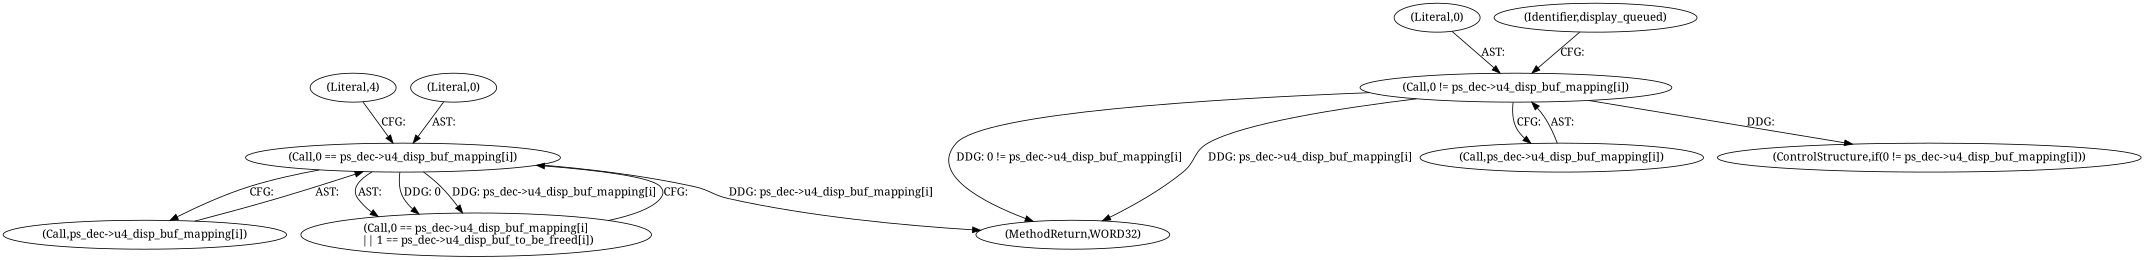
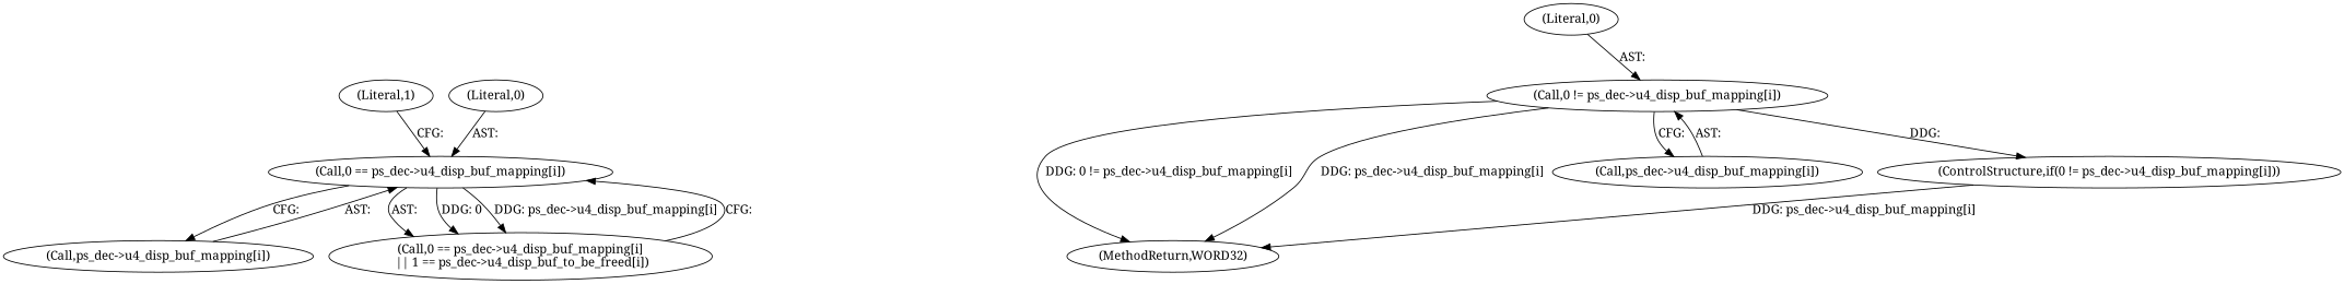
  digraph {
    fontname="Noto Serif"
    node [fontname="Noto Serif"]
    edge [fontname="Noto Serif"]
    n1 [label="(Call,0 != ps_dec->u4_disp_buf_mapping[i])"]
    n2 [label="(MethodReturn,WORD32)"]
    n3 [label="(Call,ps_dec->u4_disp_buf_mapping[i])"]
    n4 [label="(ControlStructure,if(0 != ps_dec->u4_disp_buf_mapping[i]))"]
    n5 [label="(Call,0 == ps_dec->u4_disp_buf_mapping[i])"]
    n6 [label="(Call,ps_dec->u4_disp_buf_mapping[i])"]
    n7 [label="(Call,0 == ps_dec->u4_disp_buf_mapping[i]\n || 1 == ps_dec->u4_disp_buf_to_be_freed[i])"]
-   n8 [label="(Literal,4)"]
+   n8 [label="(Literal,1)"]
    n9 [label="(Literal,0)"]
    n10 [label="(Literal,0)"]
-   n11 [label="(Identifier,display_queued)"]
    n1 -> n2 [label="DDG: 0 != ps_dec->u4_disp_buf_mapping[i]"]
    n1 -> n2 [label="DDG: ps_dec->u4_disp_buf_mapping[i]"]
    n1 -> n3 [label="CFG: "]
    n1 -> n4 [label="DDG: "]
    n3 -> n1 [label="AST: "]
-   n5 -> n2 [label="DDG: ps_dec->u4_disp_buf_mapping[i]"]
+   n4 -> n2 [label="DDG: ps_dec->u4_disp_buf_mapping[i]"]
    n5 -> n6 [label="CFG: "]
    n5 -> n7 [label="AST: "]
    n5 -> n7 [label="DDG: 0"]
    n5 -> n7 [label="DDG: ps_dec->u4_disp_buf_mapping[i]"]
    n6 -> n5 [label="AST: "]
    n7 -> n5 [label="CFG: "]
    n8 -> n5 [label="CFG: "]
    n9 -> n5 [label="AST: "]
    n10 -> n1 [label="AST: "]
-   n11 -> n1 [label="CFG: "]
  }
